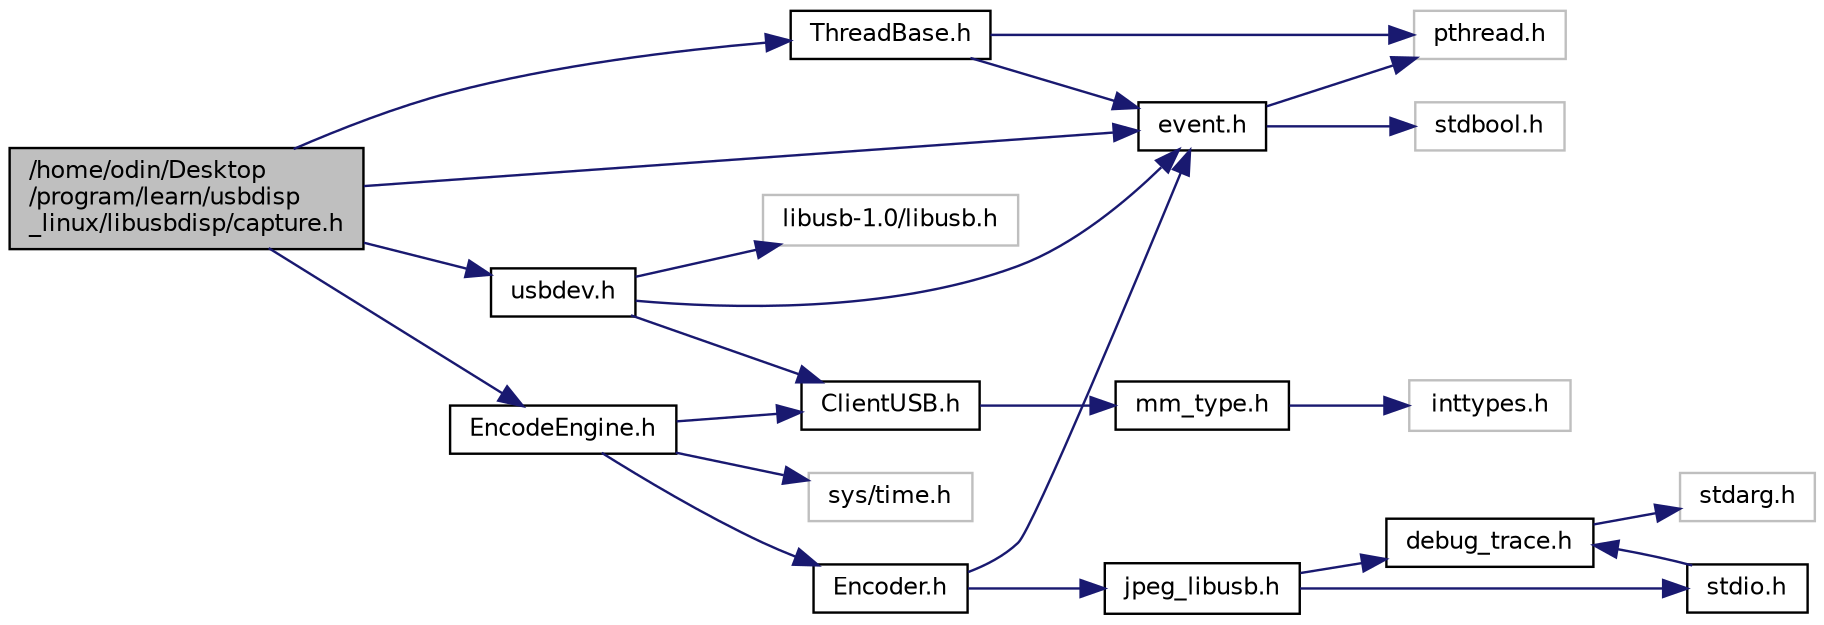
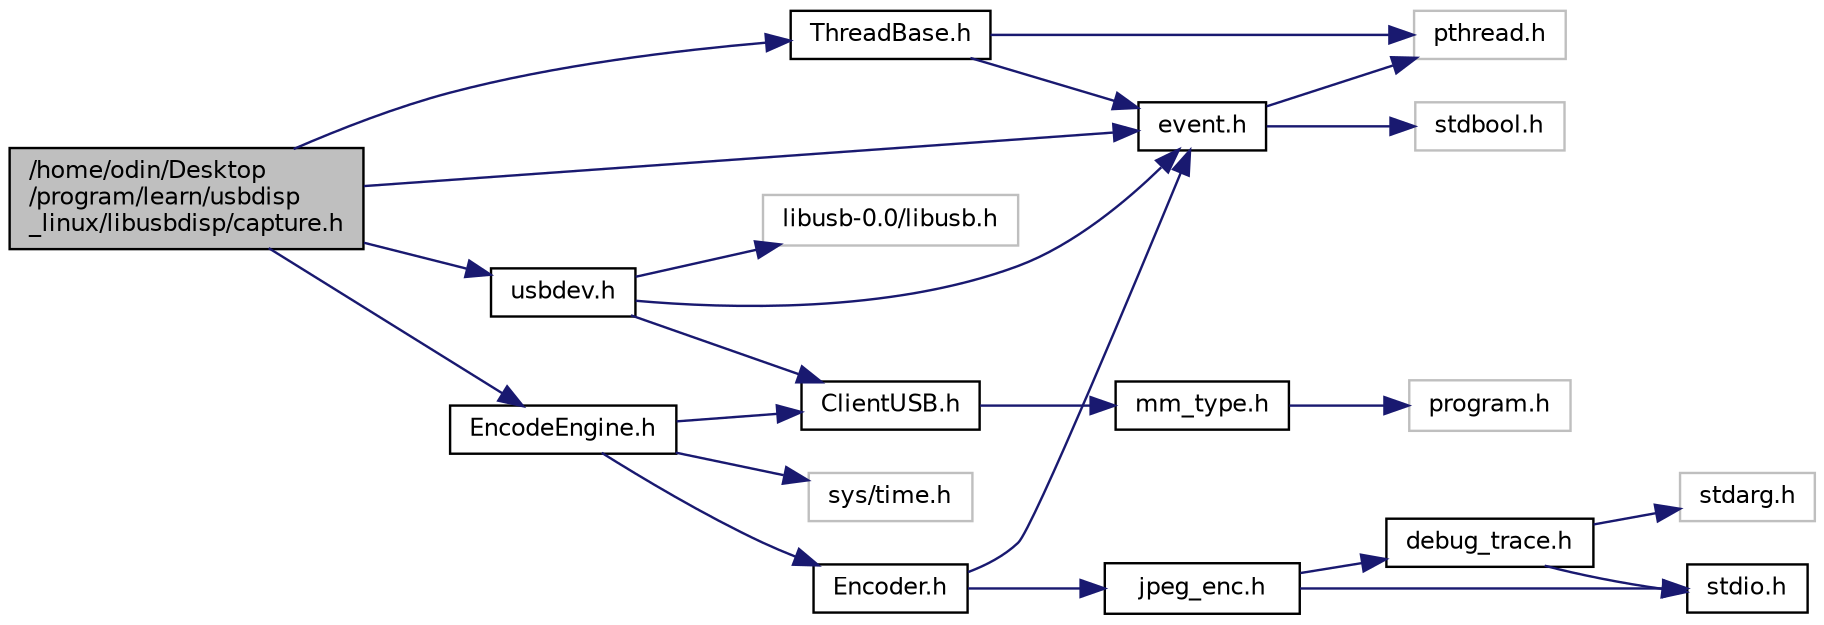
  digraph {
    rankdir=LR
    node [color=black fillcolor=white fontname=Helvetica fontsize=10 shape=record style=filled]
    edge [color=midnightblue fontname=Helvetica fontsize=10 labelfontname=Helvetica labelfontsize=10 style=solid]
    n1 [fillcolor=grey75 fontcolor=black height=0.2 label="/home/odin/Desktop\l/program/learn/usbdisp\l_linux/libusbdisp/capture.h" width=0.4]
    n2 [height=0.2 label="ThreadBase.h" width=0.4]
    n3 [height=0.2 label="event.h" width=0.4]
    n4 [height=0.2 label="usbdev.h" width=0.4]
    n5 [height=0.2 label="EncodeEngine.h" width=0.4]
    n6 [color=grey75 height=0.2 label="pthread.h" width=0.4]
    n7 [color=grey75 height=0.2 label="stdbool.h" width=0.4]
    n8 [height=0.2 label="ClientUSB.h" width=0.4]
-   n9 [color=grey75 height=0.2 label="libusb-1.0/libusb.h" width=0.4]
+   n9 [color=grey75 height=0.2 label="libusb-0.0/libusb.h" width=0.4]
    n10 [height=0.2 label="Encoder.h" width=0.4]
    n11 [color=grey75 height=0.2 label="sys/time.h" width=0.4]
    n12 [height=0.2 label="mm_type.h" width=0.4]
-   n13 [color=grey75 height=0.2 label="inttypes.h" width=0.4]
-   n14 [height=0.2 label="jpeg_libusb.h" width=0.4]
+   n13 [color=grey75 height=0.2 label="program.h" width=0.4]
+   n14 [height=0.2 label="jpeg_enc.h" width=0.4]
    n15 [height=0.2 label="debug_trace.h" width=0.4]
    n16 [height=0.2 label="stdio.h" width=0.4]
    n17 [color=grey75 height=0.2 label="stdarg.h" width=0.4]
    n1 -> n2
    n1 -> n3
    n1 -> n4
    n1 -> n5
    n2 -> n3
    n2 -> n6
    n3 -> n6
    n3 -> n7
    n4 -> n3
    n4 -> n8
    n4 -> n9
    n5 -> n8
    n5 -> n10
    n5 -> n11
    n8 -> n12
    n10 -> n3
    n10 -> n14
    n12 -> n13
    n14 -> n15
    n14 -> n16
-   n16 -> n15
+   n15 -> n16
    n15 -> n17
  }
